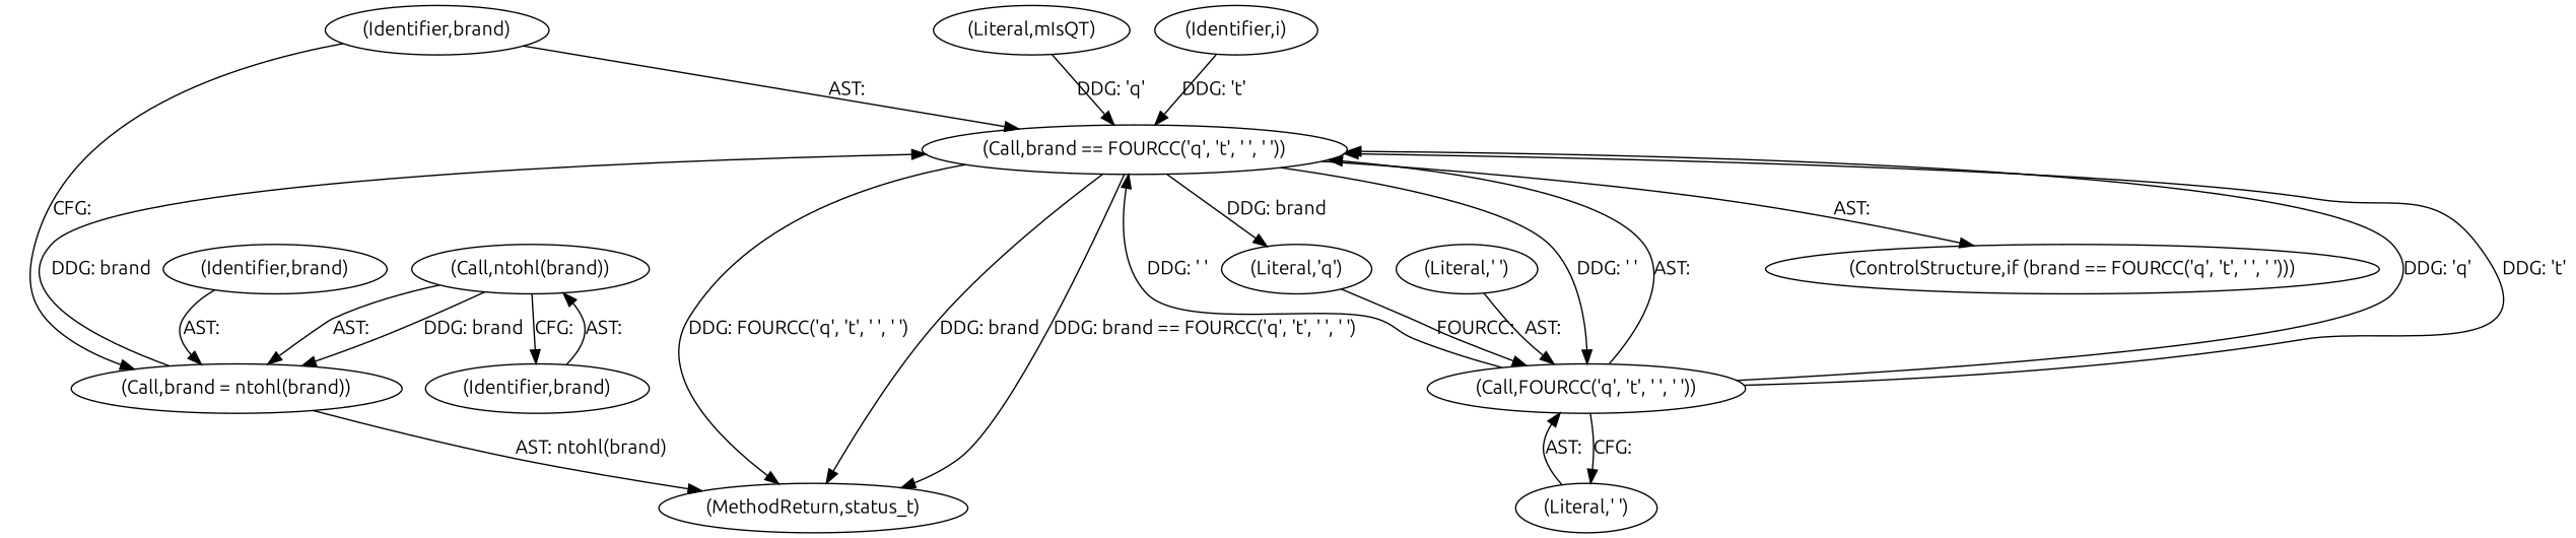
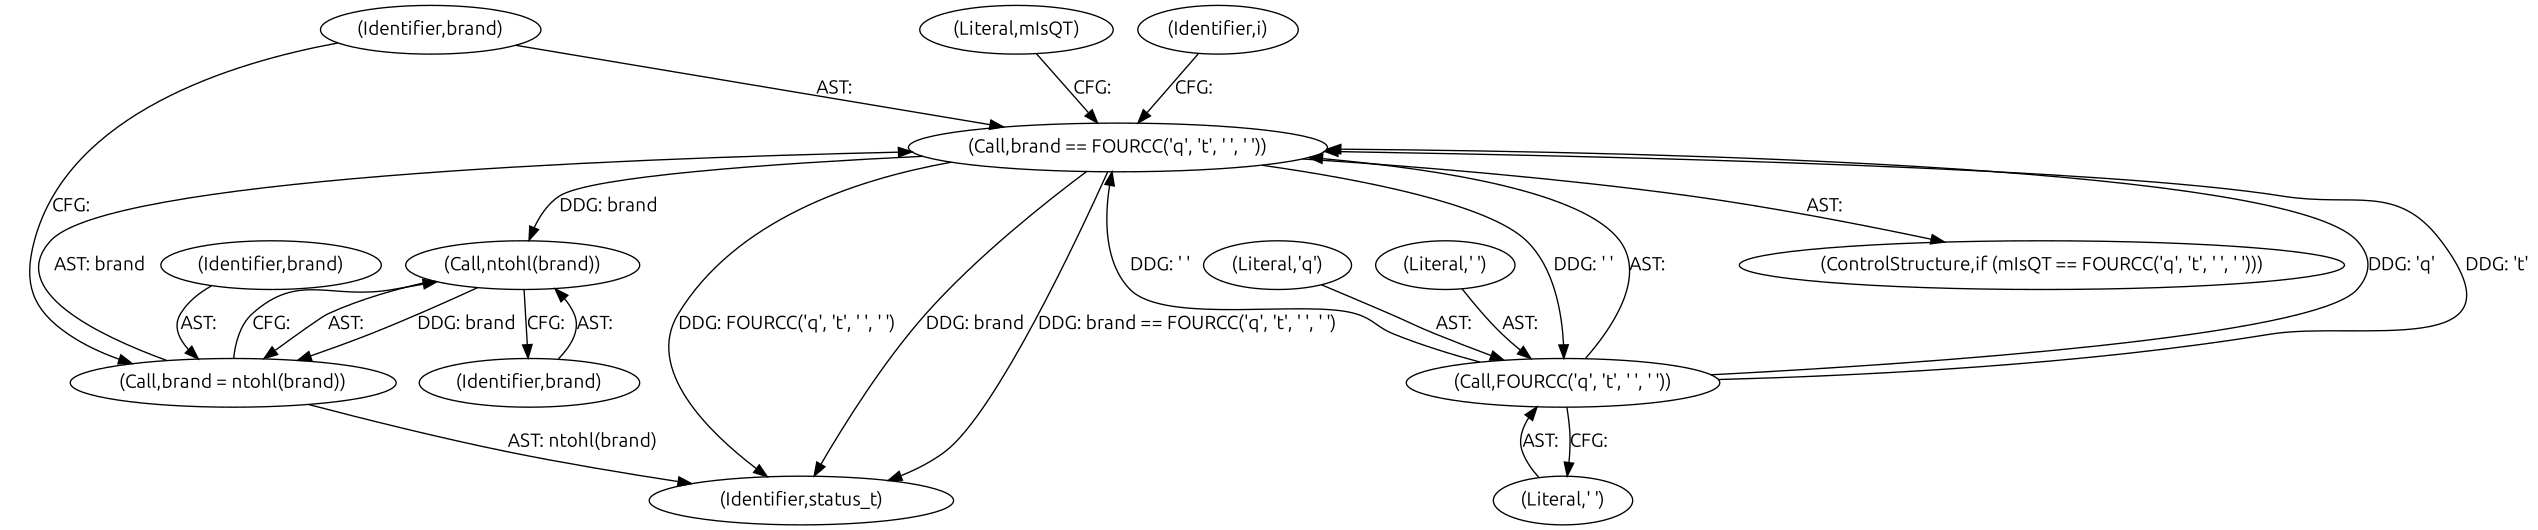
  digraph {
    fontname=Ubuntu
    node [fontname=Ubuntu]
    edge [fontname=Ubuntu]
    n1 [label="(Call,brand == FOURCC('q', 't', ' ', ' '))"]
    n2 [label="(Call,ntohl(brand))"]
    n3 [label="(Call,FOURCC('q', 't', ' ', ' '))"]
-   n4 [label="(MethodReturn,status_t)"]
-   n5 [label="(ControlStructure,if (brand == FOURCC('q', 't', ' ', ' ')))"]
+   n4 [label="(Identifier,status_t)"]
+   n5 [label="(ControlStructure,if (mIsQT == FOURCC('q', 't', ' ', ' ')))"]
    n6 [label="(Call,brand = ntohl(brand))"]
    n7 [label="(Identifier,brand)"]
    n8 [label="(Literal,' ')"]
    n9 [label="(Literal,'q')"]
    n10 [label="(Identifier,brand)"]
    n11 [label="(Identifier,brand)"]
    n12 [label="(Literal,mIsQT)"]
    n13 [label="(Literal,' ')"]
    n14 [label="(Identifier,i)"]
-   n1 -> n9 [label="DDG: brand"]
+   n1 -> n2 [label="DDG: brand"]
    n1 -> n3 [label="DDG: ' '"]
    n1 -> n4 [label="DDG: brand == FOURCC('q', 't', ' ', ' ')"]
    n1 -> n4 [label="DDG: FOURCC('q', 't', ' ', ' ')"]
    n1 -> n4 [label="DDG: brand"]
    n1 -> n5 [label="AST: "]
    n2 -> n6 [label="AST: "]
    n2 -> n6 [label="DDG: brand"]
    n2 -> n7 [label="CFG: "]
    n3 -> n1 [label="AST: "]
    n3 -> n1 [label="DDG: 'q'"]
    n3 -> n1 [label="DDG: 't'"]
    n3 -> n1 [label="DDG: ' '"]
    n3 -> n8 [label="CFG: "]
-   n6 -> n1 [label="DDG: brand"]
+   n6 -> n1 [label="AST: brand"]
+   n6 -> n2 [label="CFG: "]
    n6 -> n4 [label="AST: ntohl(brand)"]
    n7 -> n2 [label="AST: "]
    n8 -> n3 [label="AST: "]
-   n9 -> n3 [label="FOURCC: "]
+   n9 -> n3 [label="AST: "]
    n10 -> n6 [label="AST: "]
    n11 -> n1 [label="AST: "]
    n11 -> n6 [label="CFG: "]
-   n12 -> n1 [label="DDG: 'q'"]
+   n12 -> n1 [label="CFG: "]
    n13 -> n3 [label="AST: "]
-   n14 -> n1 [label="DDG: 't'"]
+   n14 -> n1 [label="CFG: "]
  }
